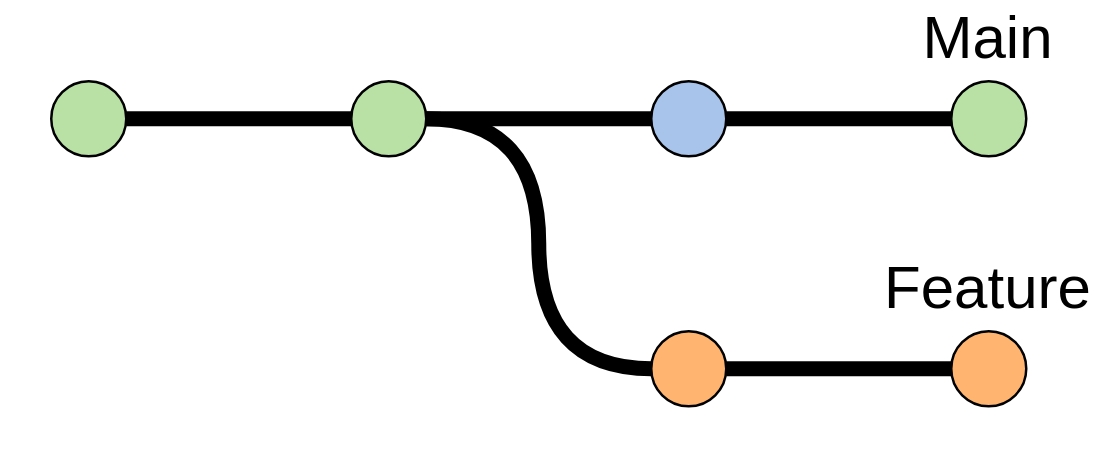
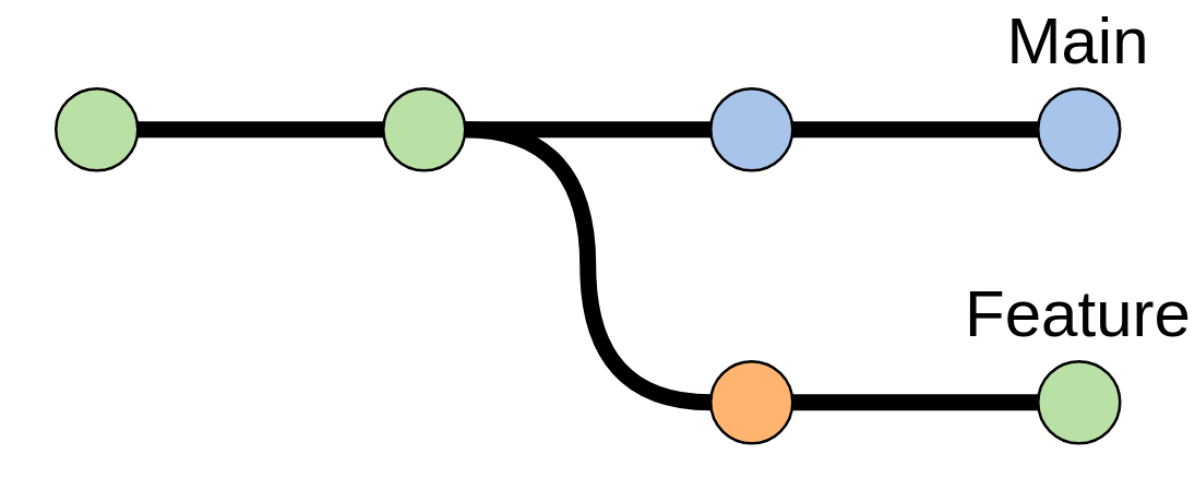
  <mxCell id="0" />
  <mxCell id="1" parent="0" />
  <mxCell id="2" style="edgeStyle=orthogonalEdgeStyle;rounded=0;orthogonalLoop=1;jettySize=auto;html=1;endArrow=none;endFill=0;strokeWidth=6;" edge="1" parent="1" source="3" target="6"><mxGeometry relative="1" as="geometry" /></mxCell>
  <mxCell id="3" value="" style="ellipse;whiteSpace=wrap;html=1;aspect=fixed;fillColor=#B9E0A5;strokeColor=#000000;" vertex="1" parent="1"><mxGeometry x="20" y="20" width="30" height="30" as="geometry" /></mxCell>
  <mxCell id="4" style="edgeStyle=orthogonalEdgeStyle;rounded=0;orthogonalLoop=1;jettySize=auto;html=1;endArrow=none;endFill=0;strokeWidth=6;" edge="1" parent="1" source="6" target="8"><mxGeometry relative="1" as="geometry" /></mxCell>
  <mxCell id="5" style="edgeStyle=orthogonalEdgeStyle;rounded=0;orthogonalLoop=1;jettySize=auto;html=1;entryX=0;entryY=0.5;entryDx=0;entryDy=0;endArrow=none;endFill=0;strokeWidth=6;curved=1;" edge="1" parent="1" source="6" target="11"><mxGeometry relative="1" as="geometry" /></mxCell>
  <mxCell id="6" value="" style="ellipse;whiteSpace=wrap;html=1;aspect=fixed;fillColor=#B9E0A5;strokeColor=#000000;" vertex="1" parent="1"><mxGeometry x="140" y="20" width="30" height="30" as="geometry" /></mxCell>
  <mxCell id="7" style="edgeStyle=orthogonalEdgeStyle;rounded=0;orthogonalLoop=1;jettySize=auto;html=1;endArrow=none;endFill=0;strokeWidth=6;" edge="1" parent="1" source="8" target="9"><mxGeometry relative="1" as="geometry" /></mxCell>
  <mxCell id="8" value="" style="ellipse;whiteSpace=wrap;html=1;aspect=fixed;fillColor=#A9C4EB;strokeColor=#000000;" vertex="1" parent="1"><mxGeometry x="260" y="20" width="30" height="30" as="geometry" /></mxCell>
- <mxCell id="9" value="Main" style="ellipse;whiteSpace=wrap;html=1;aspect=fixed;fillColor=#b9e0a5;strokeColor=#000000;labelPosition=center;verticalLabelPosition=top;align=center;verticalAlign=bottom;fontSize=24;" vertex="1" parent="1"><mxGeometry x="380" y="20" width="30" height="30" as="geometry" /></mxCell>
+ <mxCell id="9" value="Main" style="ellipse;whiteSpace=wrap;html=1;aspect=fixed;fillColor=#A9C4EB;strokeColor=#000000;labelPosition=center;verticalLabelPosition=top;align=center;verticalAlign=bottom;fontSize=24;" vertex="1" parent="1"><mxGeometry x="380" y="20" width="30" height="30" as="geometry" /></mxCell>
  <mxCell id="10" style="edgeStyle=orthogonalEdgeStyle;rounded=0;orthogonalLoop=1;jettySize=auto;html=1;endArrow=none;endFill=0;strokeWidth=6;" edge="1" parent="1" source="11" target="12"><mxGeometry relative="1" as="geometry" /></mxCell>
  <mxCell id="11" value="" style="ellipse;whiteSpace=wrap;html=1;aspect=fixed;fillColor=#FFB570;strokeColor=#000000;" vertex="1" parent="1"><mxGeometry x="260" y="120" width="30" height="30" as="geometry" /></mxCell>
- <mxCell id="12" value="&lt;div style=&quot;font-size: 24px;&quot;&gt;Feature&lt;/div&gt;" style="ellipse;whiteSpace=wrap;html=1;aspect=fixed;fillColor=#FFB570;strokeColor=#000000;labelPosition=center;verticalLabelPosition=top;align=center;verticalAlign=bottom;fontSize=24;horizontal=1;" vertex="1" parent="1"><mxGeometry x="380" y="120" width="30" height="30" as="geometry" /></mxCell>
+ <mxCell id="12" value="&lt;div style=&quot;font-size: 24px;&quot;&gt;Feature&lt;/div&gt;" style="ellipse;whiteSpace=wrap;html=1;aspect=fixed;fillColor=#b9e0a5;strokeColor=#000000;labelPosition=center;verticalLabelPosition=top;align=center;verticalAlign=bottom;fontSize=24;horizontal=1;" vertex="1" parent="1"><mxGeometry x="380" y="120" width="30" height="30" as="geometry" /></mxCell>
